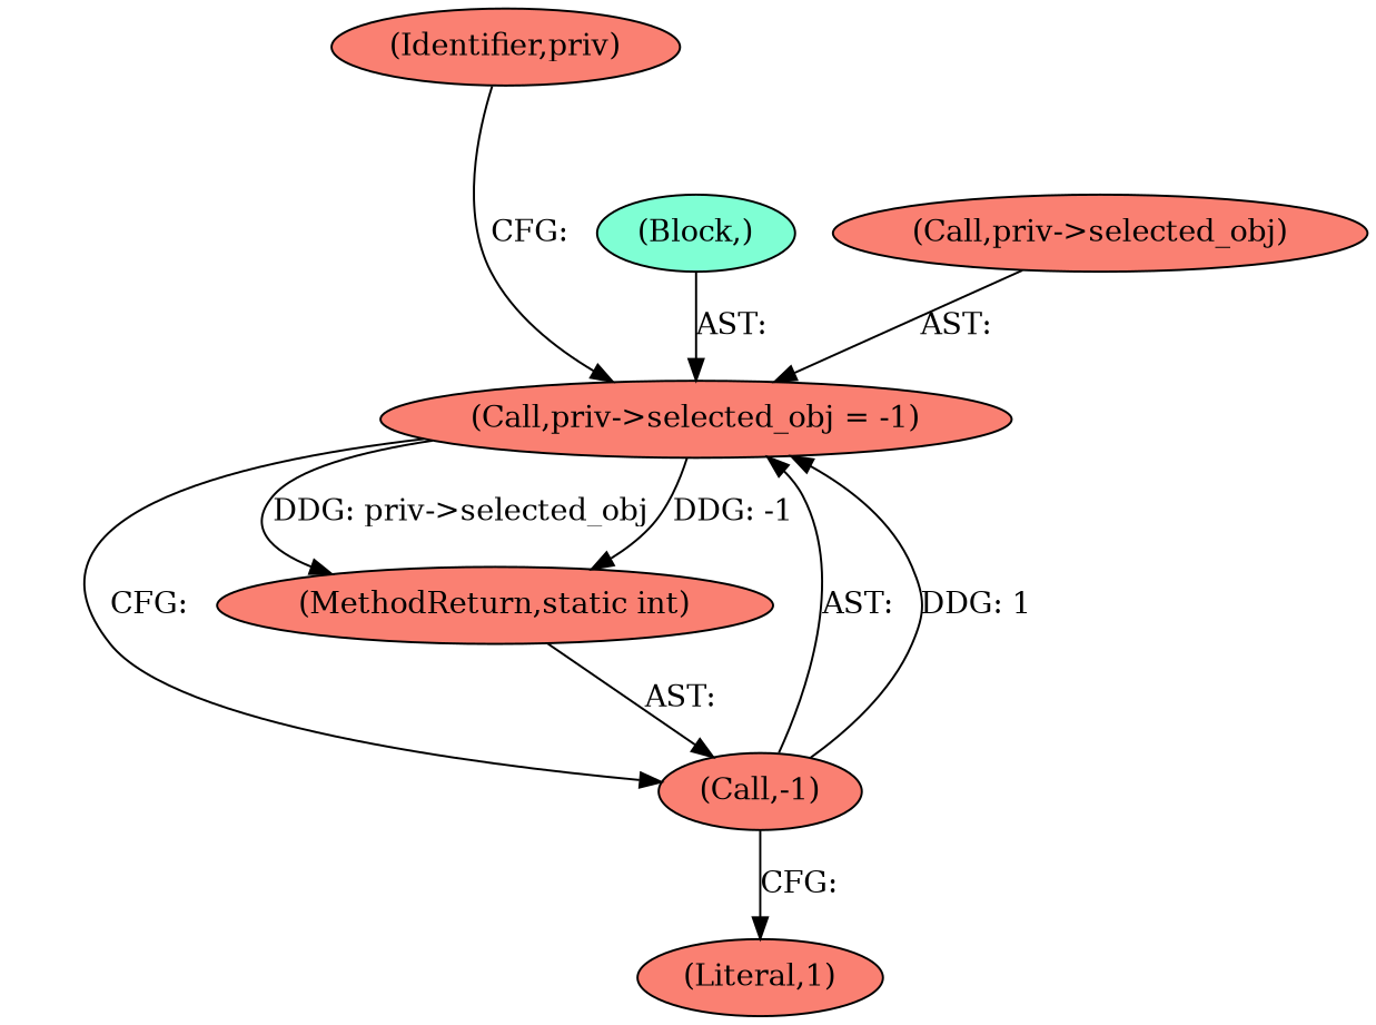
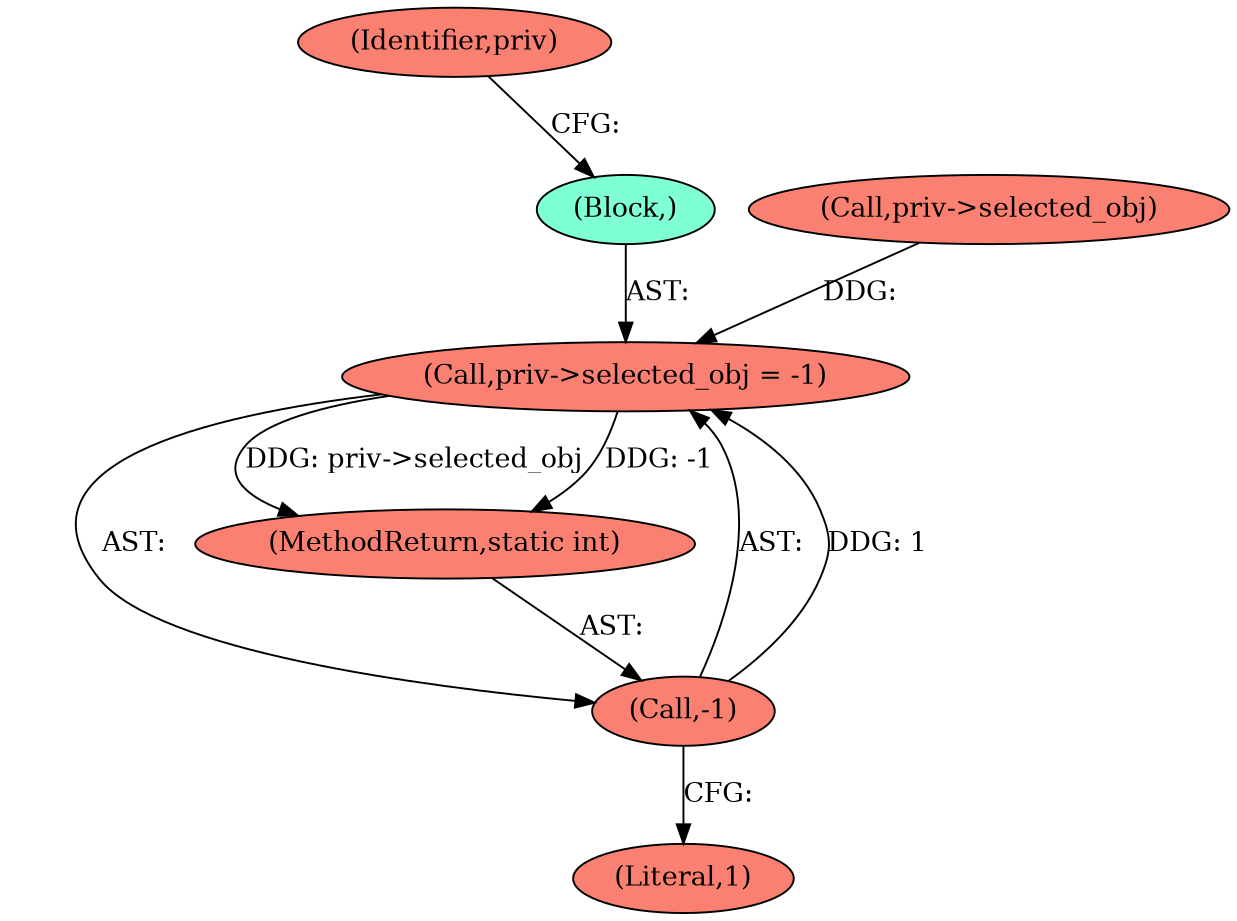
  digraph {
    node [fillcolor=salmon style=filled]
    n1 [label="(Call,priv->selected_obj = -1)"]
    n2 [label="(Call,-1)"]
    n3 [label="(MethodReturn,static int)"]
    n4 [label="(Literal,1)"]
    n5 [fillcolor=aquamarine label="(Block,)"]
    n6 [label="(Identifier,priv)"]
    n7 [label="(Call,priv->selected_obj)"]
-   n1 -> n2 [label="CFG: "]
+   n1 -> n2 [label="AST: "]
    n1 -> n3 [label="DDG: priv->selected_obj"]
    n1 -> n3 [label="DDG: -1"]
    n2 -> n1 [label="AST: "]
    n2 -> n1 [label="DDG: 1"]
    n2 -> n4 [label="CFG: "]
    n3 -> n2 [label="AST: "]
    n5 -> n1 [label="AST: "]
-   n6 -> n1 [label="CFG: "]
-   n7 -> n1 [label="AST: "]
+   n6 -> n5 [label="CFG: "]
+   n7 -> n1 [label="DDG: "]
  }
